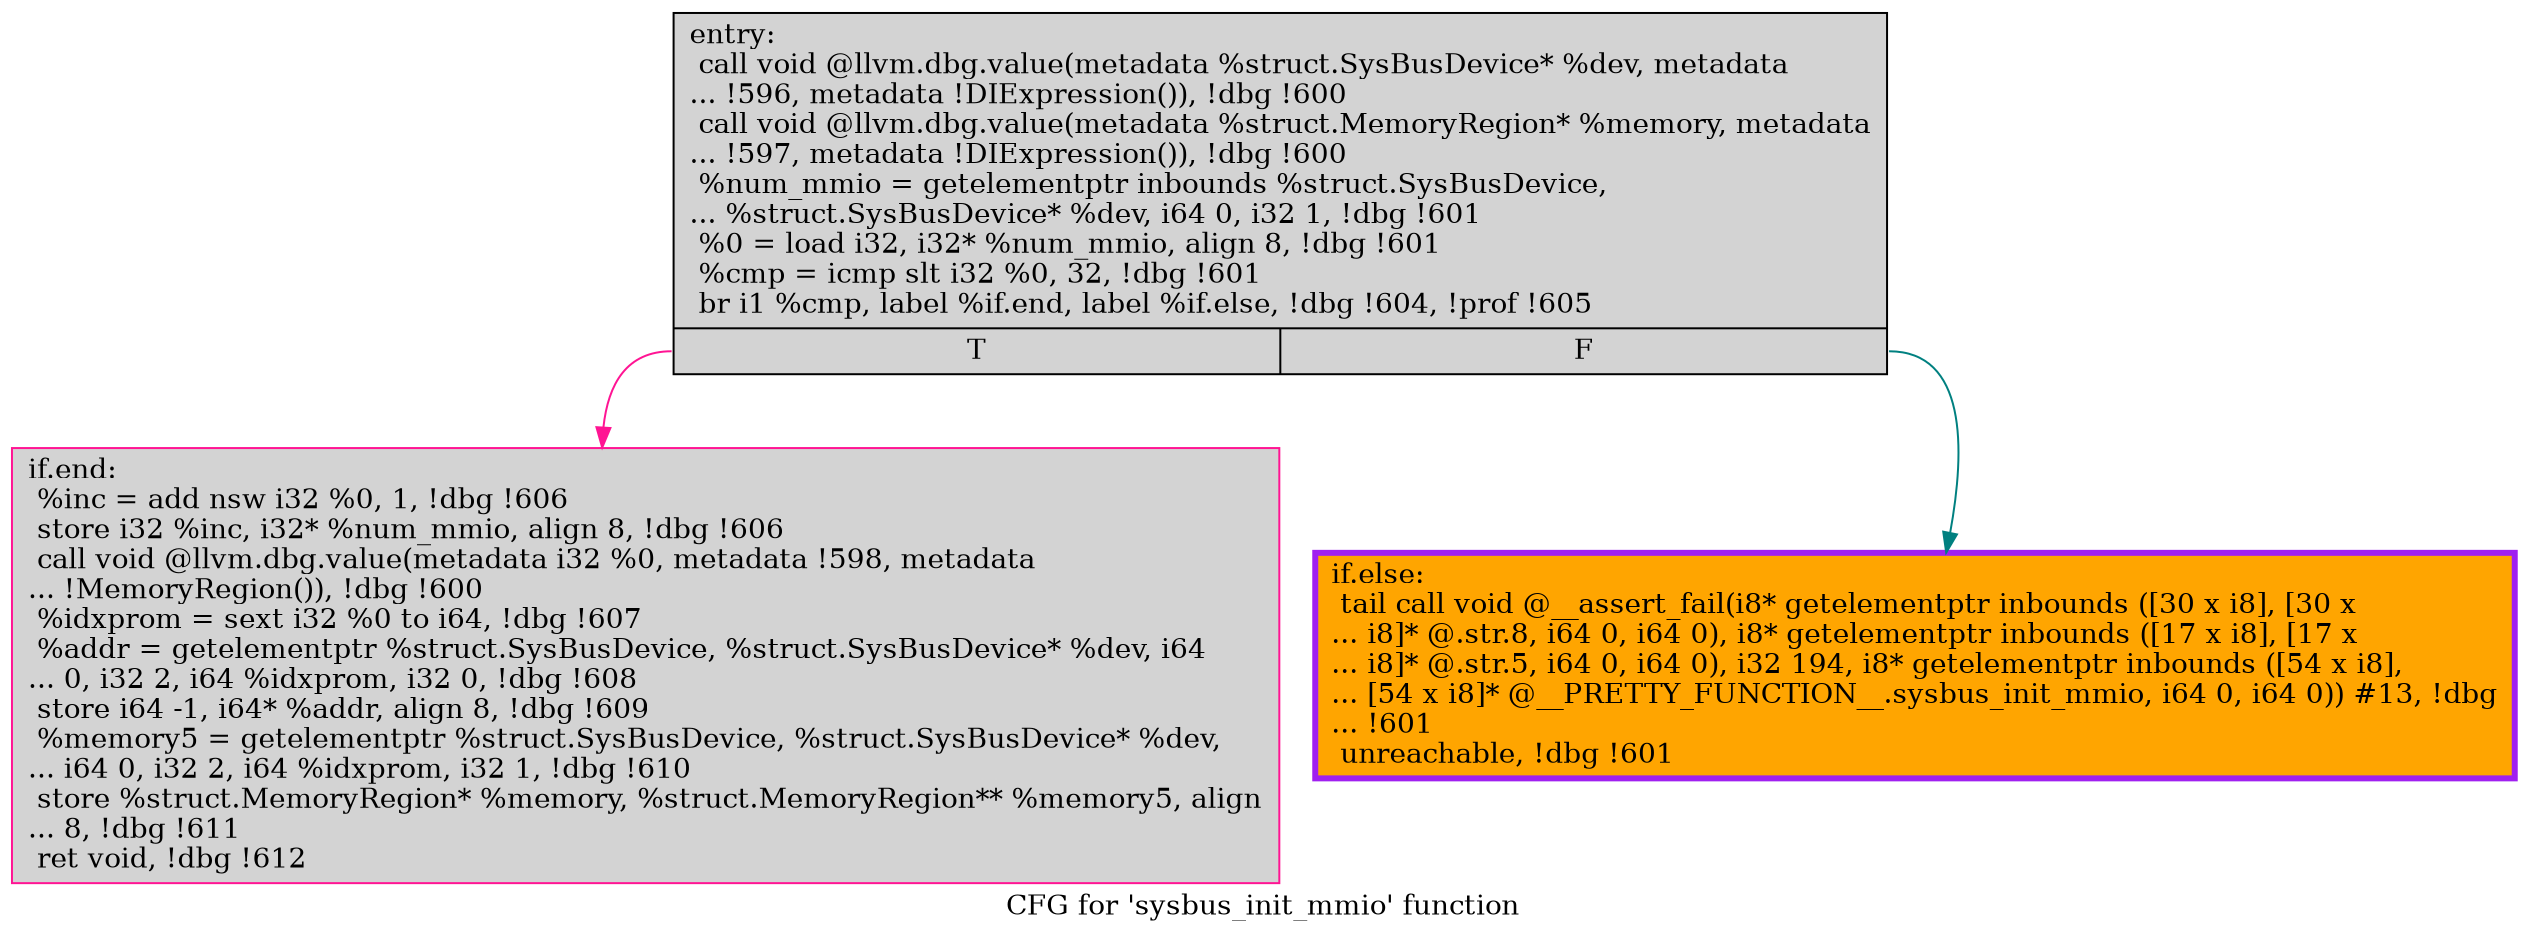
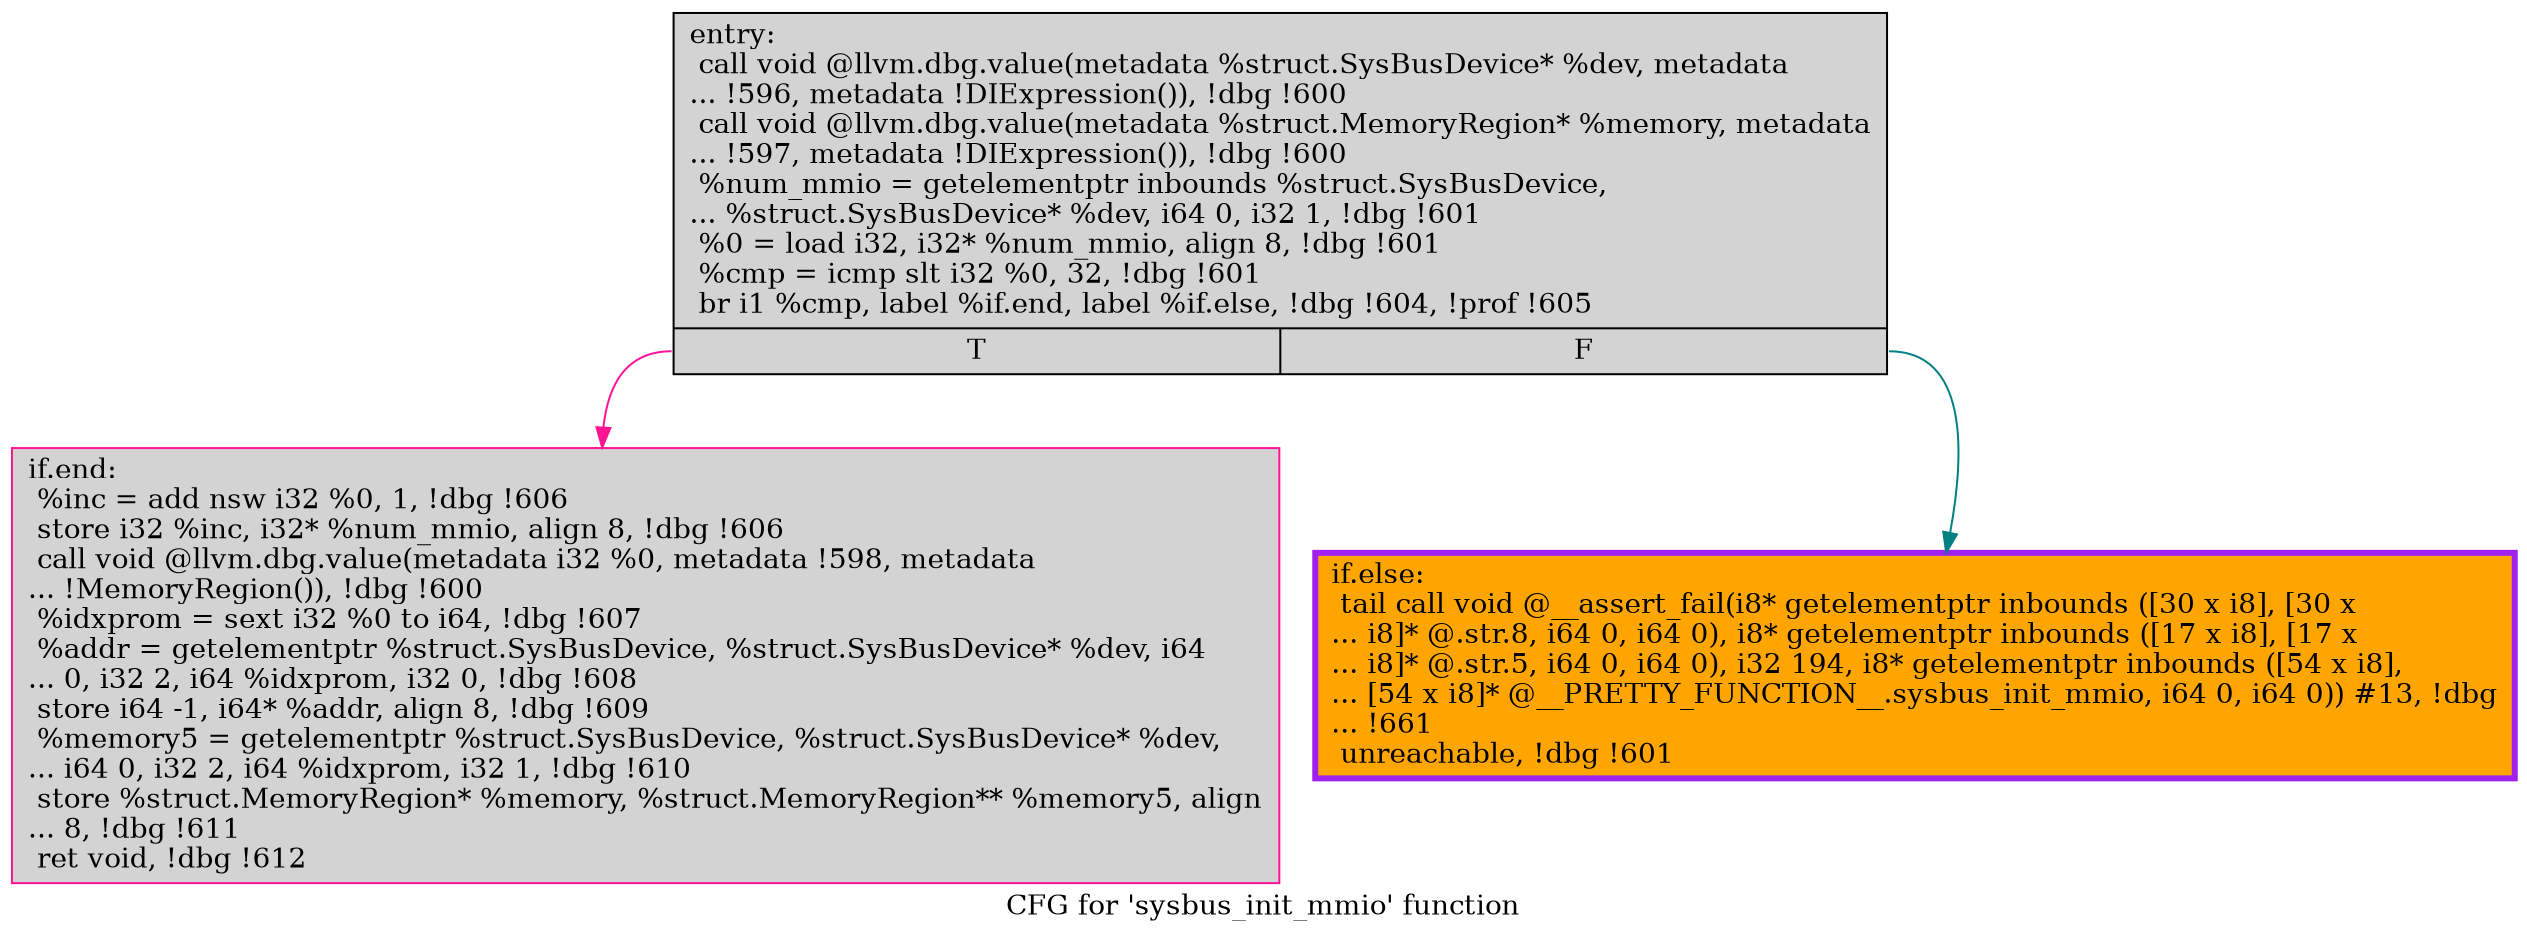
  digraph {
    label="CFG for 'sysbus_init_mmio' function"
    node [fillcolor=lightgrey shape=record style=filled]
    n1 [color=black label="{entry:\l  call void @llvm.dbg.value(metadata %struct.SysBusDevice* %dev, metadata\l... !596, metadata !DIExpression()), !dbg !600\l  call void @llvm.dbg.value(metadata %struct.MemoryRegion* %memory, metadata\l... !597, metadata !DIExpression()), !dbg !600\l  %num_mmio = getelementptr inbounds %struct.SysBusDevice,\l... %struct.SysBusDevice* %dev, i64 0, i32 1, !dbg !601\l  %0 = load i32, i32* %num_mmio, align 8, !dbg !601\l  %cmp = icmp slt i32 %0, 32, !dbg !601\l  br i1 %cmp, label %if.end, label %if.else, !dbg !604, !prof !605\l|{<s0>T|<s1>F}}"]
    n2 [color=deeppink label="{if.end:                                           \l  %inc = add nsw i32 %0, 1, !dbg !606\l  store i32 %inc, i32* %num_mmio, align 8, !dbg !606\l  call void @llvm.dbg.value(metadata i32 %0, metadata !598, metadata\l... !MemoryRegion()), !dbg !600\l  %idxprom = sext i32 %0 to i64, !dbg !607\l  %addr = getelementptr %struct.SysBusDevice, %struct.SysBusDevice* %dev, i64\l... 0, i32 2, i64 %idxprom, i32 0, !dbg !608\l  store i64 -1, i64* %addr, align 8, !dbg !609\l  %memory5 = getelementptr %struct.SysBusDevice, %struct.SysBusDevice* %dev,\l... i64 0, i32 2, i64 %idxprom, i32 1, !dbg !610\l  store %struct.MemoryRegion* %memory, %struct.MemoryRegion** %memory5, align\l... 8, !dbg !611\l  ret void, !dbg !612\l}"]
-   n3 [color=purple fillcolor=orange label="{if.else:                                          \l  tail call void @__assert_fail(i8* getelementptr inbounds ([30 x i8], [30 x\l... i8]* @.str.8, i64 0, i64 0), i8* getelementptr inbounds ([17 x i8], [17 x\l... i8]* @.str.5, i64 0, i64 0), i32 194, i8* getelementptr inbounds ([54 x i8],\l... [54 x i8]* @__PRETTY_FUNCTION__.sysbus_init_mmio, i64 0, i64 0)) #13, !dbg\l... !601\l  unreachable, !dbg !601\l}" penwidth=3.0]
+   n3 [color=purple fillcolor=orange label="{if.else:                                          \l  tail call void @__assert_fail(i8* getelementptr inbounds ([30 x i8], [30 x\l... i8]* @.str.8, i64 0, i64 0), i8* getelementptr inbounds ([17 x i8], [17 x\l... i8]* @.str.5, i64 0, i64 0), i32 194, i8* getelementptr inbounds ([54 x i8],\l... [54 x i8]* @__PRETTY_FUNCTION__.sysbus_init_mmio, i64 0, i64 0)) #13, !dbg\l... !661\l  unreachable, !dbg !601\l}" penwidth=3.0]
    n1 -> n2 [color=deeppink tailport=s0]
    n1 -> n3 [color=teal tailport=s1]
  }
